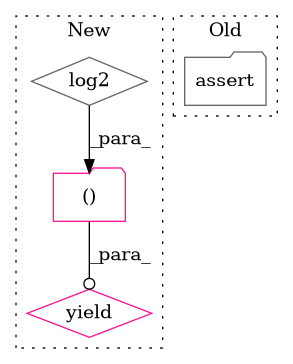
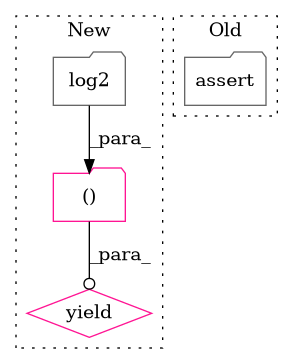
  digraph {
    node [a=32 shape=diamond color=gray40]
-   n1 [l="5,1" label=log2 s="2249,2255"]
+   n1 [l="5,1" label=log2 s="2249,2255" shape=folder]
    n2 [a=106 l=62 label="()" s=2194 shape=folder color=deeppink]
    n3 [a=112 l=14 label=yield s=2180 color=deeppink]
    n4 [l="20,1" label=assert s="2104,2142" shape=folder]
    subgraph cluster_1 {
      label=New
      style=dotted
      n1
      n2
      n3
    }
    subgraph cluster_2 {
      label=Old
      style=dotted
      n4
    }
    n1 -> n2 [label=_para_ arrowhead=normal]
    n2 -> n3 [label=_para_ arrowhead=odot]
  }
